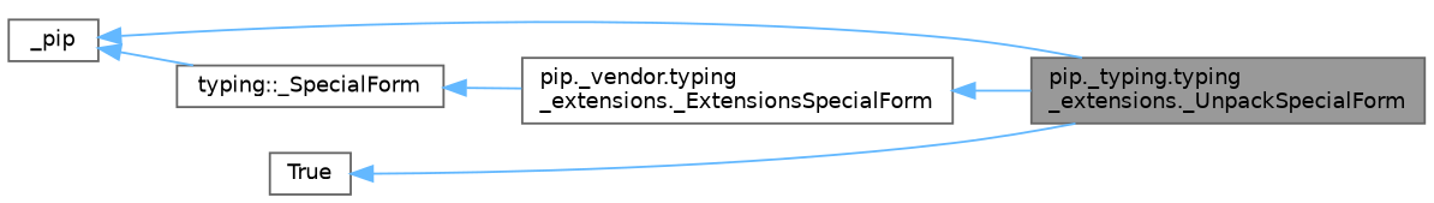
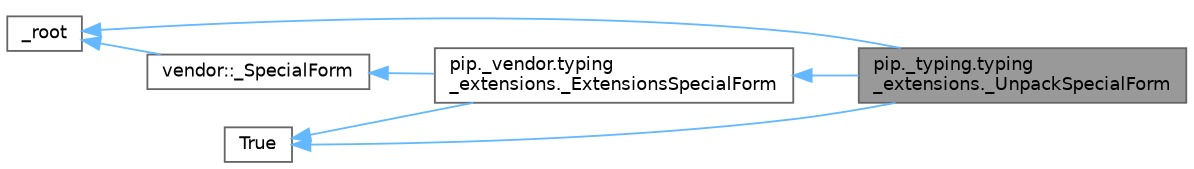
  digraph {
    rankdir=LR
    node [color=gray40 fillcolor=white fontname=Helvetica fontsize=10 shape=box style=filled]
    edge [color=steelblue1 dir=back fontname=Helvetica fontsize=10 labelfontname=Helvetica labelfontsize=10 style=solid]
    n1 [fillcolor=grey60 fontcolor=black height=0.2 label="pip._typing.typing\l_extensions._UnpackSpecialForm" width=0.4]
    n2 [height=0.2 label="pip._vendor.typing\l_extensions._ExtensionsSpecialForm" width=0.4]
-   n3 [height=0.2 label="typing::_SpecialForm" width=0.4]
-   n4 [height=0.2 label=_pip width=0.4]
+   n3 [height=0.2 label="vendor::_SpecialForm" width=0.4]
+   n4 [height=0.2 label=_root width=0.4]
    n5 [height=0.2 label=True width=0.4]
    n2 -> n1
    n3 -> n2
    n4 -> n1
    n4 -> n3
    n5 -> n1
+   n5 -> n2
  }
